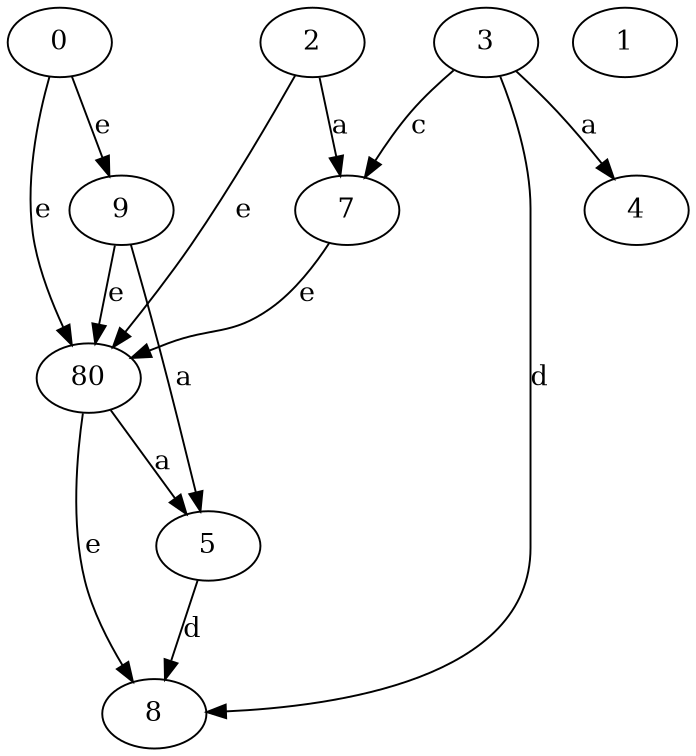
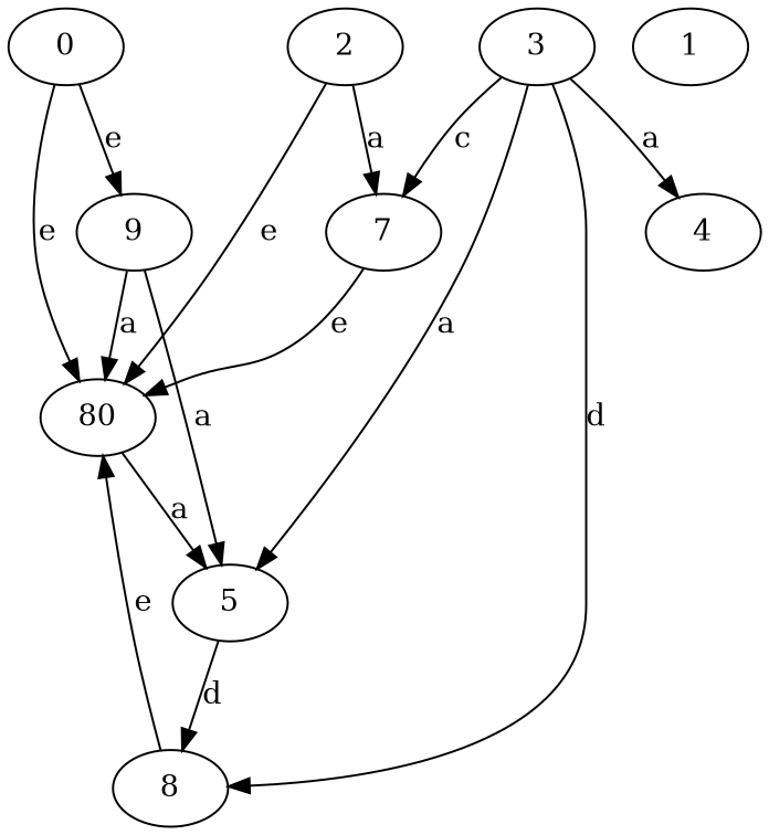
  strict digraph {
    2
    7
    n3 [label=80]
    5
    3
    4
    8
    0
    9
    1
    2 -> 7 [label=a]
    2 -> n3 [label=e]
    7 -> n3 [label=e]
    n3 -> 5 [label=a]
    5 -> 8 [label=d]
    3 -> 7 [label=c]
+   3 -> 5 [label=a]
    3 -> 4 [label=a]
    3 -> 8 [label=d]
-   n3 -> 8 [label=e]
+   8 -> n3 [label=e]
    0 -> n3 [label=e]
    0 -> 9 [label=e]
-   9 -> n3 [label=e]
+   9 -> n3 [label=a]
    9 -> 5 [label=a]
  }
